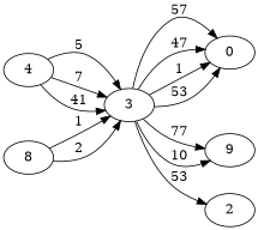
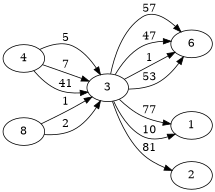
  digraph {
    rankdir=LR
    ranksep=equally
-   0
-   1 [label=9]
+   0 [label=6]
+   1
    2
    3
    4
    n6 [label=8]
    subgraph sub_1 {
      rank=same
      0
    }
    subgraph sub_2 {
      rank=same
      1
    }
    subgraph sub_3 {
      rank=same
      2
    }
    subgraph sub_4 {
      rank=same
      3
    }
    subgraph sub_5 {
      rank=same
    }
    subgraph sub_6 {
      rank=same
      4
    }
    subgraph sub_7 {
      rank=same
    }
    subgraph sub_8 {
      rank=same
      n6
    }
    subgraph sub_9 {
      rank=same
    }
    3 -> 0 [label=57]
    3 -> 0 [label=47]
    3 -> 0 [label=1]
    3 -> 0 [label=53]
    3 -> 1 [label=77]
    3 -> 1 [label=10]
-   3 -> 2 [label=53]
+   3 -> 2 [label=81]
    4 -> 3 [label=5]
    4 -> 3 [label=7]
    4 -> 3 [label=41]
    n6 -> 3 [label=1]
    n6 -> 3 [label=2]
  }
